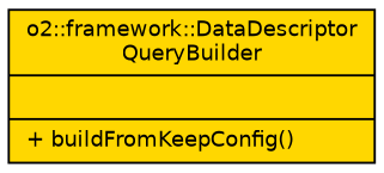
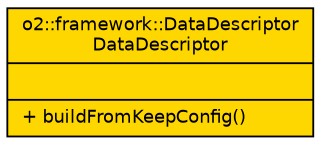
  digraph {
-   n1 [color=black fillcolor=gold fontcolor=black fontname=Helvetica fontsize=10 height=0.2 label="{o2::framework::DataDescriptor\lQueryBuilder\n||+ buildFromKeepConfig()\l}" shape=record style=filled width=0.4]
+   n1 [color=black fillcolor=gold fontcolor=black fontname=Helvetica fontsize=10 height=0.2 label="{o2::framework::DataDescriptor\lDataDescriptor\n||+ buildFromKeepConfig()\l}" shape=record style=filled width=0.4]
  }
